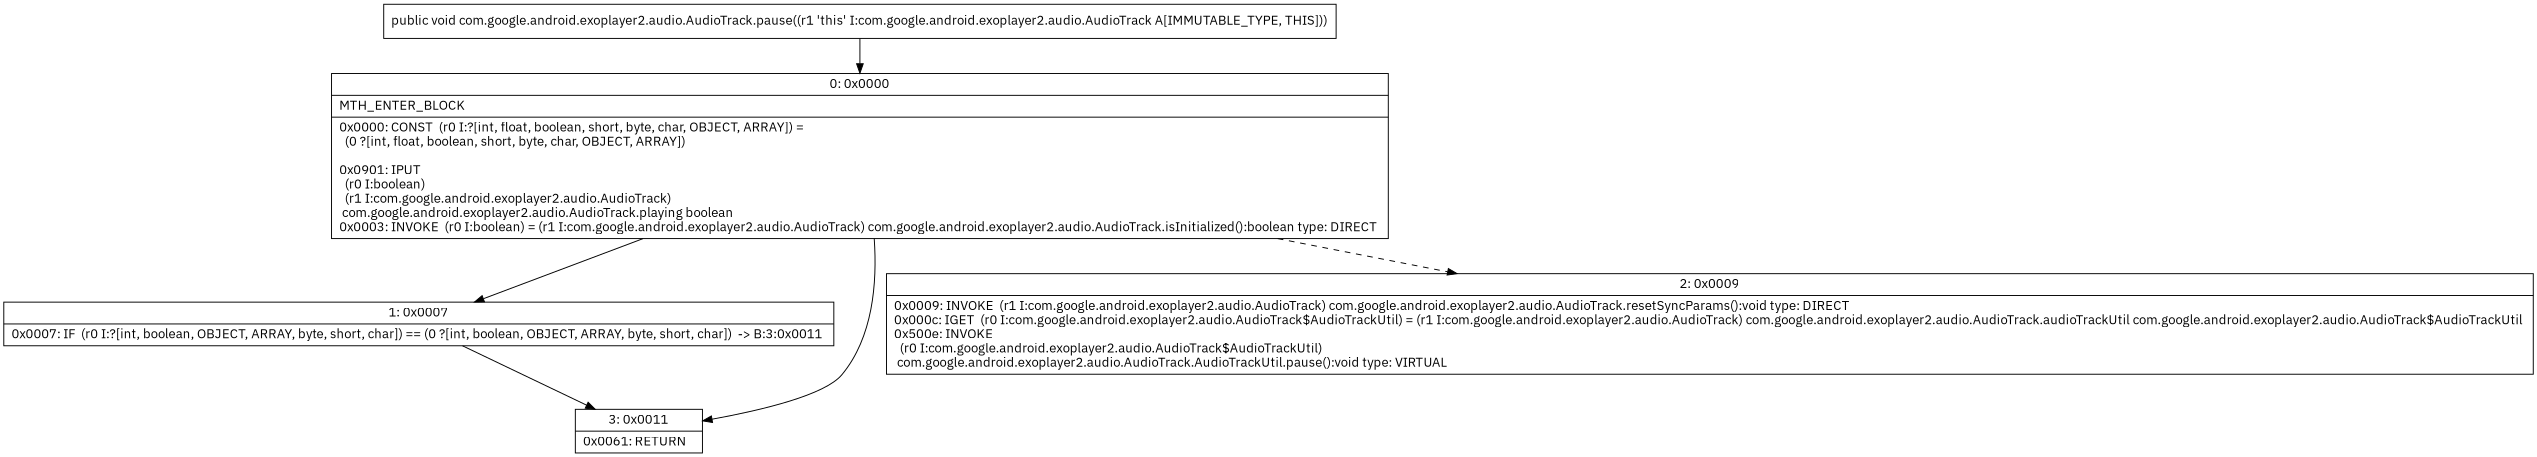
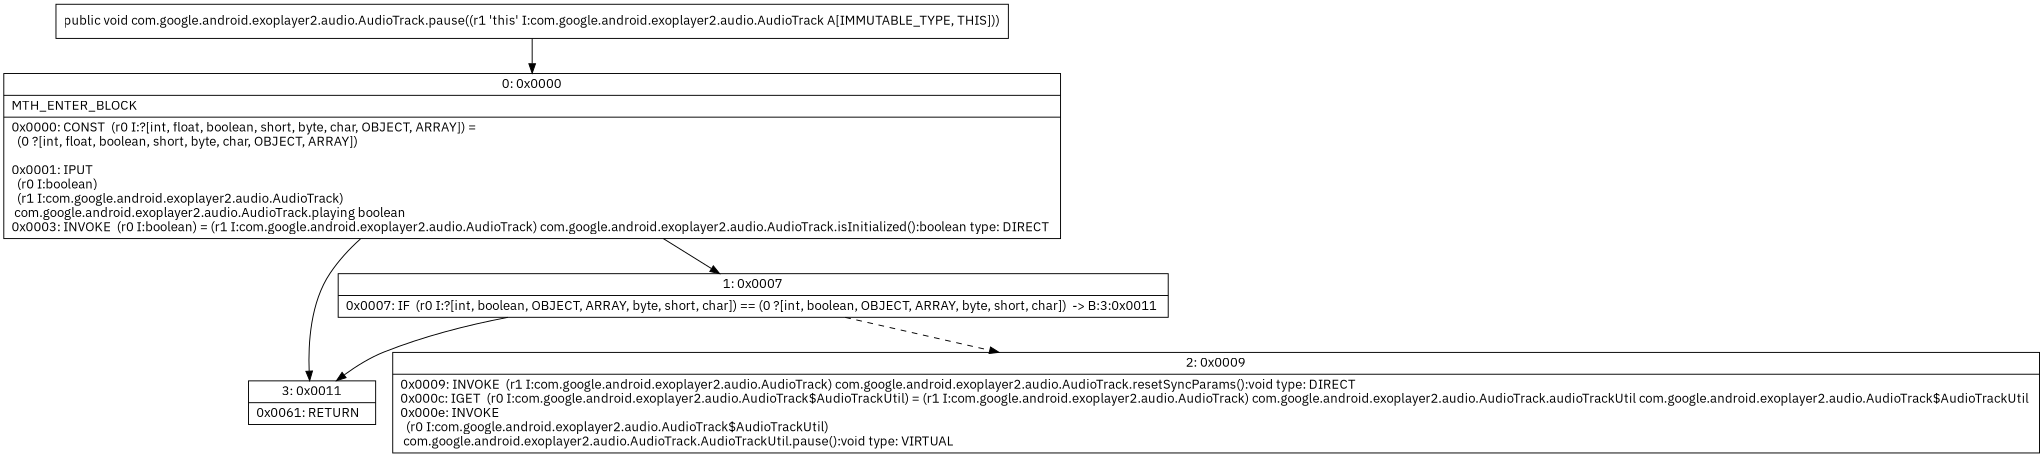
  digraph {
    fontname="IBM Plex Sans"
    node [fontname="IBM Plex Sans" shape=record]
    edge [fontname="IBM Plex Sans"]
-   n1 [label="{0\:\ 0x0000|MTH_ENTER_BLOCK\l|0x0000: CONST  (r0 I:?[int, float, boolean, short, byte, char, OBJECT, ARRAY]) = \l  (0 ?[int, float, boolean, short, byte, char, OBJECT, ARRAY])\l \l0x0901: IPUT  \l  (r0 I:boolean)\l  (r1 I:com.google.android.exoplayer2.audio.AudioTrack)\l com.google.android.exoplayer2.audio.AudioTrack.playing boolean \l0x0003: INVOKE  (r0 I:boolean) = (r1 I:com.google.android.exoplayer2.audio.AudioTrack) com.google.android.exoplayer2.audio.AudioTrack.isInitialized():boolean type: DIRECT \l}"]
+   n1 [label="{0\:\ 0x0000|MTH_ENTER_BLOCK\l|0x0000: CONST  (r0 I:?[int, float, boolean, short, byte, char, OBJECT, ARRAY]) = \l  (0 ?[int, float, boolean, short, byte, char, OBJECT, ARRAY])\l \l0x0001: IPUT  \l  (r0 I:boolean)\l  (r1 I:com.google.android.exoplayer2.audio.AudioTrack)\l com.google.android.exoplayer2.audio.AudioTrack.playing boolean \l0x0003: INVOKE  (r0 I:boolean) = (r1 I:com.google.android.exoplayer2.audio.AudioTrack) com.google.android.exoplayer2.audio.AudioTrack.isInitialized():boolean type: DIRECT \l}"]
    n2 [label="{1\:\ 0x0007|0x0007: IF  (r0 I:?[int, boolean, OBJECT, ARRAY, byte, short, char]) == (0 ?[int, boolean, OBJECT, ARRAY, byte, short, char])  \-\> B:3:0x0011 \l}"]
    n3 [label="{3\:\ 0x0011|0x0061: RETURN   \l}"]
-   n4 [label="{2\:\ 0x0009|0x0009: INVOKE  (r1 I:com.google.android.exoplayer2.audio.AudioTrack) com.google.android.exoplayer2.audio.AudioTrack.resetSyncParams():void type: DIRECT \l0x000c: IGET  (r0 I:com.google.android.exoplayer2.audio.AudioTrack$AudioTrackUtil) = (r1 I:com.google.android.exoplayer2.audio.AudioTrack) com.google.android.exoplayer2.audio.AudioTrack.audioTrackUtil com.google.android.exoplayer2.audio.AudioTrack$AudioTrackUtil \l0x500e: INVOKE  \l  (r0 I:com.google.android.exoplayer2.audio.AudioTrack$AudioTrackUtil)\l com.google.android.exoplayer2.audio.AudioTrack.AudioTrackUtil.pause():void type: VIRTUAL \l}"]
+   n4 [label="{2\:\ 0x0009|0x0009: INVOKE  (r1 I:com.google.android.exoplayer2.audio.AudioTrack) com.google.android.exoplayer2.audio.AudioTrack.resetSyncParams():void type: DIRECT \l0x000c: IGET  (r0 I:com.google.android.exoplayer2.audio.AudioTrack$AudioTrackUtil) = (r1 I:com.google.android.exoplayer2.audio.AudioTrack) com.google.android.exoplayer2.audio.AudioTrack.audioTrackUtil com.google.android.exoplayer2.audio.AudioTrack$AudioTrackUtil \l0x000e: INVOKE  \l  (r0 I:com.google.android.exoplayer2.audio.AudioTrack$AudioTrackUtil)\l com.google.android.exoplayer2.audio.AudioTrack.AudioTrackUtil.pause():void type: VIRTUAL \l}"]
    n5 [label="{public void com.google.android.exoplayer2.audio.AudioTrack.pause((r1 'this' I:com.google.android.exoplayer2.audio.AudioTrack A[IMMUTABLE_TYPE, THIS])) }"]
    n1 -> n2
    n1 -> n3
    n2 -> n3
-   n1 -> n4 [style=dashed]
+   n2 -> n4 [style=dashed]
    n5 -> n1
  }
